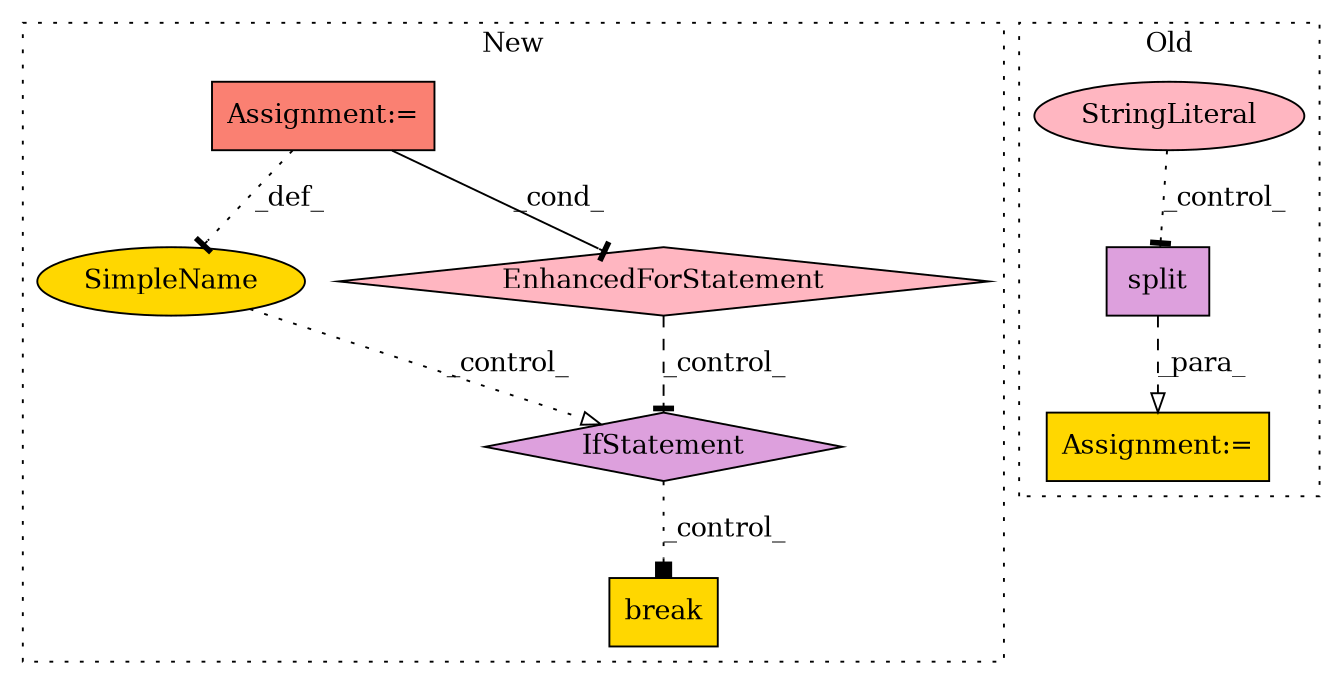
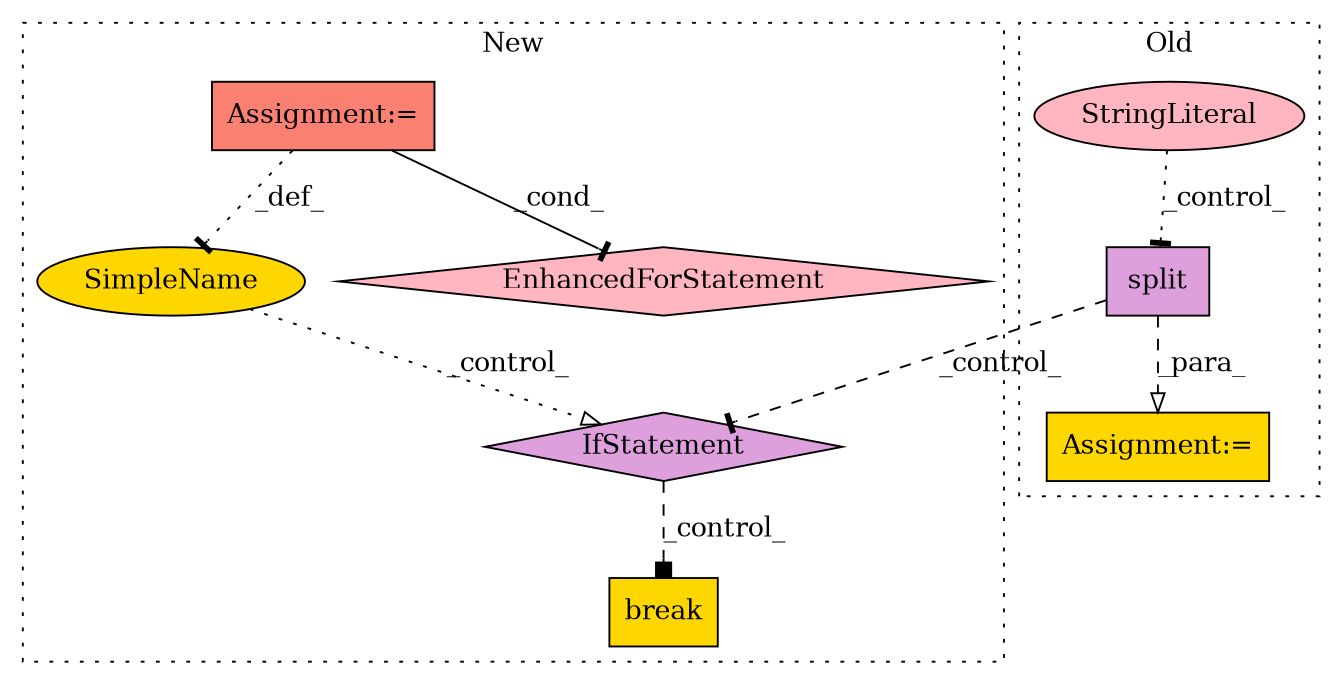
  digraph {
    node [a=7 fillcolor=gold l="53,2" s="804,879" shape=box style=filled]
    edge [arrowhead=tee style=dotted]
    n1 [a=32 fillcolor=plum l="6,1" label=split s="959,969"]
    n2 [a=45 fillcolor=lightpink l=4 label=StringLiteral s=965 shape=ellipse]
    n3 [l=1 label="Assignment:=" s=953]
    n4 [a=10 l=6 label=break s=936]
    n5 [a=25 fillcolor=plum l="4,2" label=IfStatement s="889,924" shape=diamond]
    n6 [a=42 label=SimpleName shape=ellipse l="" s=""]
    n7 [fillcolor=salmon label="Assignment:="]
    n8 [a=70 fillcolor=lightpink label=EnhancedForStatement shape=diamond]
    subgraph cluster_1 {
      label=Old
      style=dotted
      n1
      n2
      n3
    }
    subgraph cluster_2 {
      label=New
      style=dotted
      n4
      n5
      n6
      n7
      n8
    }
    n1 -> n3 [arrowhead=onormal label=_para_ style=dashed]
    n2 -> n1 [label=_control_]
-   n5 -> n4 [arrowhead=box label=_control_]
+   n5 -> n4 [arrowhead=box label=_control_ style=dashed]
    n6 -> n5 [arrowhead=onormal label=_control_]
    n7 -> n6 [label=_def_]
    n7 -> n8 [label=_cond_ style=solid]
-   n8 -> n5 [label=_control_ style=dashed]
+   n1 -> n5 [label=_control_ style=dashed]
  }
